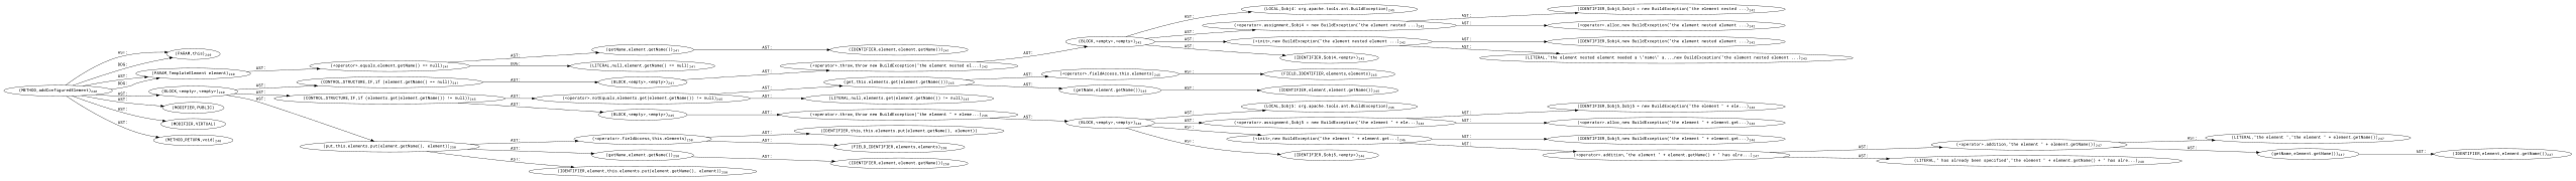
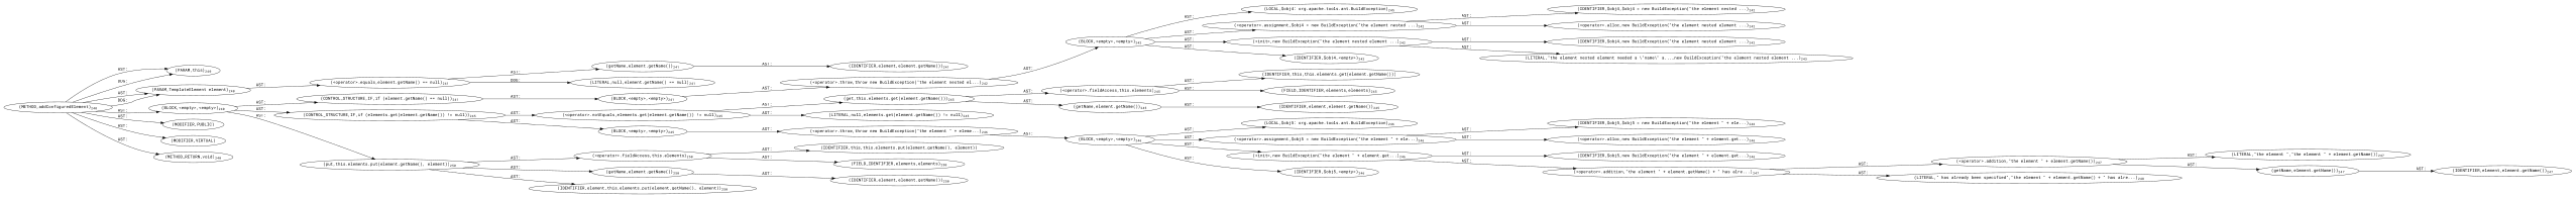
  digraph {
    fontname="Roboto Mono"
    rankdir=LR
    node [fontname="Roboto Mono"]
    edge [fontname="Roboto Mono"]
    n1 [label=<(METHOD,addConfiguredElement)<SUB>240</SUB>>]
    n2 [label=<(PARAM,this)<SUB>240</SUB>>]
    n3 [label=<(PARAM,TemplateElement element)<SUB>240</SUB>>]
    n4 [label=<(BLOCK,&lt;empty&gt;,&lt;empty&gt;)<SUB>240</SUB>>]
    n5 [label=<(MODIFIER,PUBLIC)>]
    n6 [label=<(MODIFIER,VIRTUAL)>]
    n7 [label=<(METHOD_RETURN,void)<SUB>240</SUB>>]
    n8 [label=<(&lt;operator&gt;.equals,element.getName() == null)<SUB>241</SUB>>]
    n9 [label=<(CONTROL_STRUCTURE,IF,if (element.getName() == null))<SUB>241</SUB>>]
    n10 [label=<(CONTROL_STRUCTURE,IF,if (elements.get(element.getName()) != null))<SUB>245</SUB>>]
    n11 [label=<(put,this.elements.put(element.getName(), element))<SUB>250</SUB>>]
    n12 [label=<(BLOCK,&lt;empty&gt;,&lt;empty&gt;)<SUB>241</SUB>>]
    n13 [label=<(&lt;operator&gt;.notEquals,elements.get(element.getName()) != null)<SUB>245</SUB>>]
    n14 [label=<(BLOCK,&lt;empty&gt;,&lt;empty&gt;)<SUB>245</SUB>>]
    n15 [label=<(&lt;operator&gt;.fieldAccess,this.elements)<SUB>250</SUB>>]
    n16 [label=<(getName,element.getName())<SUB>250</SUB>>]
    n17 [label=<(IDENTIFIER,element,this.elements.put(element.getName(), element))<SUB>250</SUB>>]
    n18 [label=<(getName,element.getName())<SUB>241</SUB>>]
    n19 [label=<(LITERAL,null,element.getName() == null)<SUB>241</SUB>>]
    n20 [label=<(&lt;operator&gt;.throw,throw new BuildException(&quot;the element nested el...)<SUB>242</SUB>>]
    n21 [label=<(IDENTIFIER,element,element.getName())<SUB>241</SUB>>]
    n22 [label=<(BLOCK,&lt;empty&gt;,&lt;empty&gt;)<SUB>242</SUB>>]
    n23 [label=<(LOCAL,$obj4: org.apache.tools.ant.BuildException)<SUB>245</SUB>>]
    n24 [label=<(&lt;operator&gt;.assignment,$obj4 = new BuildException(&quot;the element nested ...)<SUB>242</SUB>>]
    n25 [label=<(&lt;init&gt;,new BuildException(&quot;the element nested element ...)<SUB>242</SUB>>]
    n26 [label=<(IDENTIFIER,$obj4,&lt;empty&gt;)<SUB>242</SUB>>]
    n27 [label=<(IDENTIFIER,$obj4,$obj4 = new BuildException(&quot;the element nested ...)<SUB>242</SUB>>]
    n28 [label=<(&lt;operator&gt;.alloc,new BuildException(&quot;the element nested element ...)<SUB>242</SUB>>]
    n29 [label=<(IDENTIFIER,$obj4,new BuildException(&quot;the element nested element ...)<SUB>242</SUB>>]
    n30 [label=<(LITERAL,&quot;the element nested element needed a \&quot;name\&quot; a...,new BuildException(&quot;the element nested element ...)<SUB>243</SUB>>]
    n31 [label=<(get,this.elements.get(element.getName()))<SUB>245</SUB>>]
    n32 [label=<(LITERAL,null,elements.get(element.getName()) != null)<SUB>245</SUB>>]
    n33 [label=<(&lt;operator&gt;.throw,throw new BuildException(&quot;the element &quot; + eleme...)<SUB>246</SUB>>]
    n34 [label=<(&lt;operator&gt;.fieldAccess,this.elements)<SUB>245</SUB>>]
    n35 [label=<(getName,element.getName())<SUB>245</SUB>>]
+   n36 [label=<(IDENTIFIER,this,this.elements.get(element.getName()))>]
    n37 [label=<(FIELD_IDENTIFIER,elements,elements)<SUB>245</SUB>>]
    n38 [label=<(IDENTIFIER,element,element.getName())<SUB>245</SUB>>]
    n39 [label=<(BLOCK,&lt;empty&gt;,&lt;empty&gt;)<SUB>246</SUB>>]
    n40 [label=<(LOCAL,$obj5: org.apache.tools.ant.BuildException)<SUB>246</SUB>>]
    n41 [label=<(&lt;operator&gt;.assignment,$obj5 = new BuildException(&quot;the element &quot; + ele...)<SUB>246</SUB>>]
    n42 [label=<(&lt;init&gt;,new BuildException(&quot;the element &quot; + element.get...)<SUB>246</SUB>>]
    n43 [label=<(IDENTIFIER,$obj5,&lt;empty&gt;)<SUB>246</SUB>>]
    n44 [label=<(IDENTIFIER,$obj5,$obj5 = new BuildException(&quot;the element &quot; + ele...)<SUB>246</SUB>>]
    n45 [label=<(&lt;operator&gt;.alloc,new BuildException(&quot;the element &quot; + element.get...)<SUB>246</SUB>>]
    n46 [label=<(IDENTIFIER,$obj5,new BuildException(&quot;the element &quot; + element.get...)<SUB>246</SUB>>]
    n47 [label=<(&lt;operator&gt;.addition,&quot;the element &quot; + element.getName() + &quot; has alre...)<SUB>247</SUB>>]
    n48 [label=<(&lt;operator&gt;.addition,&quot;the element &quot; + element.getName())<SUB>247</SUB>>]
    n49 [label=<(LITERAL,&quot; has already been specified&quot;,&quot;the element &quot; + element.getName() + &quot; has alre...)<SUB>248</SUB>>]
    n50 [label=<(LITERAL,&quot;the element &quot;,&quot;the element &quot; + element.getName())<SUB>247</SUB>>]
    n51 [label=<(getName,element.getName())<SUB>247</SUB>>]
    n52 [label=<(IDENTIFIER,element,element.getName())<SUB>247</SUB>>]
    n53 [label=<(IDENTIFIER,this,this.elements.put(element.getName(), element))>]
    n54 [label=<(FIELD_IDENTIFIER,elements,elements)<SUB>250</SUB>>]
    n55 [label=<(IDENTIFIER,element,element.getName())<SUB>250</SUB>>]
    n1 -> n2 [label="AST: "]
    n1 -> n2 [label="DDG: "]
    n1 -> n3 [label="AST: "]
    n1 -> n3 [label="DDG: "]
    n1 -> n4 [label="AST: "]
    n1 -> n5 [label="AST: "]
    n1 -> n6 [label="AST: "]
    n1 -> n7 [label="AST: "]
    n3 -> n8 [label="AST: "]
    n4 -> n9 [label="AST: "]
    n4 -> n10 [label="AST: "]
    n4 -> n11 [label="AST: "]
    n8 -> n18 [label="AST: "]
    n8 -> n19 [label="DDG: "]
    n9 -> n12 [label="AST: "]
    n10 -> n13 [label="AST: "]
    n10 -> n14 [label="AST: "]
    n11 -> n15 [label="AST: "]
    n11 -> n16 [label="AST: "]
    n11 -> n17 [label="AST: "]
    n12 -> n20 [label="AST: "]
    n13 -> n31 [label="AST: "]
    n13 -> n32 [label="AST: "]
    n14 -> n33 [label="AST: "]
    n15 -> n53 [label="AST: "]
    n15 -> n54 [label="AST: "]
    n16 -> n55 [label="AST: "]
    n18 -> n21 [label="AST: "]
    n20 -> n22 [label="AST: "]
    n22 -> n23 [label="AST: "]
    n22 -> n24 [label="AST: "]
    n22 -> n25 [label="AST: "]
    n22 -> n26 [label="AST: "]
    n24 -> n27 [label="AST: "]
    n24 -> n28 [label="AST: "]
    n25 -> n29 [label="AST: "]
    n25 -> n30 [label="AST: "]
    n31 -> n34 [label="AST: "]
    n31 -> n35 [label="AST: "]
    n33 -> n39 [label="AST: "]
+   n34 -> n36 [label="AST: "]
    n34 -> n37 [label="AST: "]
    n35 -> n38 [label="AST: "]
    n39 -> n40 [label="AST: "]
    n39 -> n41 [label="AST: "]
    n39 -> n42 [label="AST: "]
    n39 -> n43 [label="AST: "]
    n41 -> n44 [label="AST: "]
    n41 -> n45 [label="AST: "]
    n42 -> n46 [label="AST: "]
    n42 -> n47 [label="AST: "]
    n47 -> n48 [label="AST: "]
    n47 -> n49 [label="AST: "]
    n48 -> n50 [label="AST: "]
    n48 -> n51 [label="AST: "]
    n51 -> n52 [label="AST: "]
  }
